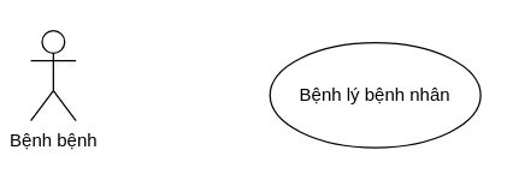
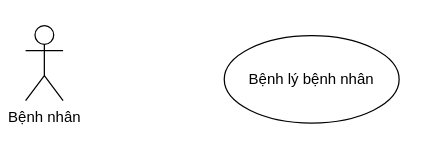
  <mxCell id="0" />
  <mxCell id="1" parent="0" />
- <mxCell id="2" value="Bệnh bệnh" style="shape=umlActor;verticalLabelPosition=bottom;verticalAlign=top;html=1;" vertex="1" parent="1"><mxGeometry x="20" y="20" width="30" height="60" as="geometry" /></mxCell>
+ <mxCell id="2" value="Bệnh nhân" style="shape=umlActor;verticalLabelPosition=bottom;verticalAlign=top;html=1;" vertex="1" parent="1"><mxGeometry x="20" y="20" width="30" height="60" as="geometry" /></mxCell>
  <mxCell id="3" value="Bệnh lý bệnh nhân" style="ellipse;whiteSpace=wrap;html=1;" vertex="1" parent="1"><mxGeometry x="179" y="28" width="140" height="70" as="geometry" /></mxCell>
